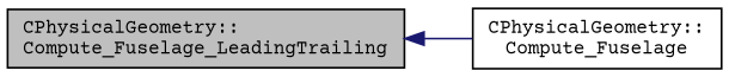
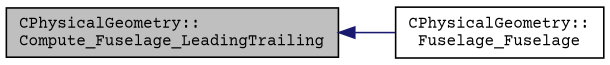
  digraph {
    rankdir=LR
    fontname="Courier Prime"
    node [color=black fontname="Courier Prime" fontsize=10 shape=record style=filled]
    n1 [fillcolor=grey75 fontcolor=black height=0.2 label="CPhysicalGeometry::\lCompute_Fuselage_LeadingTrailing" width=0.4]
-   n2 [fillcolor=white height=0.2 label="CPhysicalGeometry::\lCompute_Fuselage" width=0.4]
+   n2 [fillcolor=white height=0.2 label="CPhysicalGeometry::\lFuselage_Fuselage" width=0.4]
    n1 -> n2 [color=midnightblue dir=back fontname="Courier Prime" fontsize=10 labelfontname=Helvetica labelfontsize=10 style=solid]
  }
